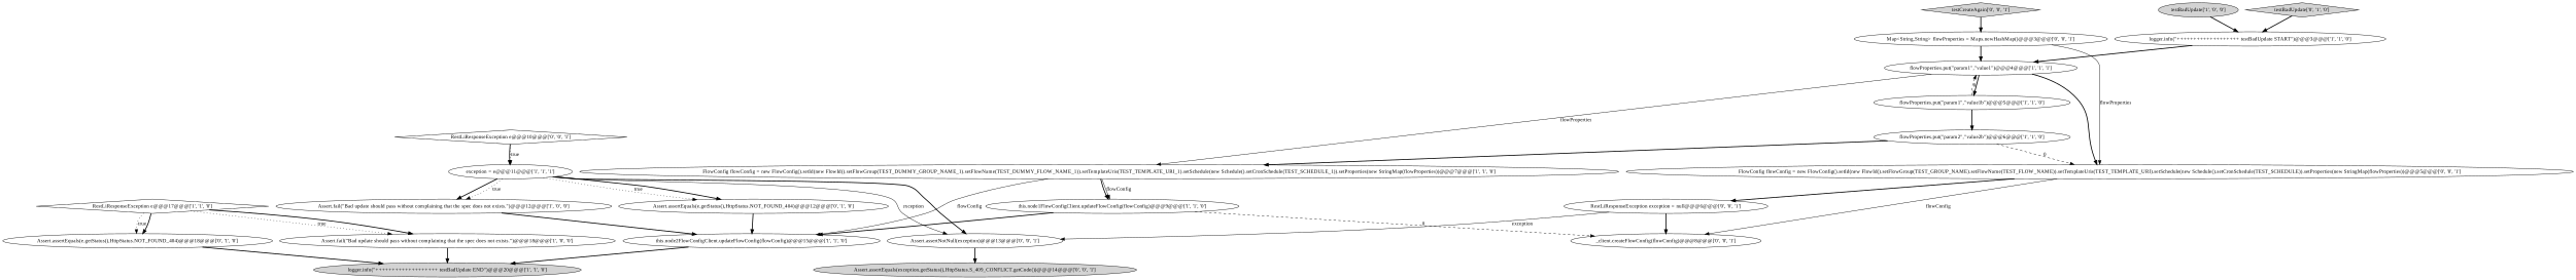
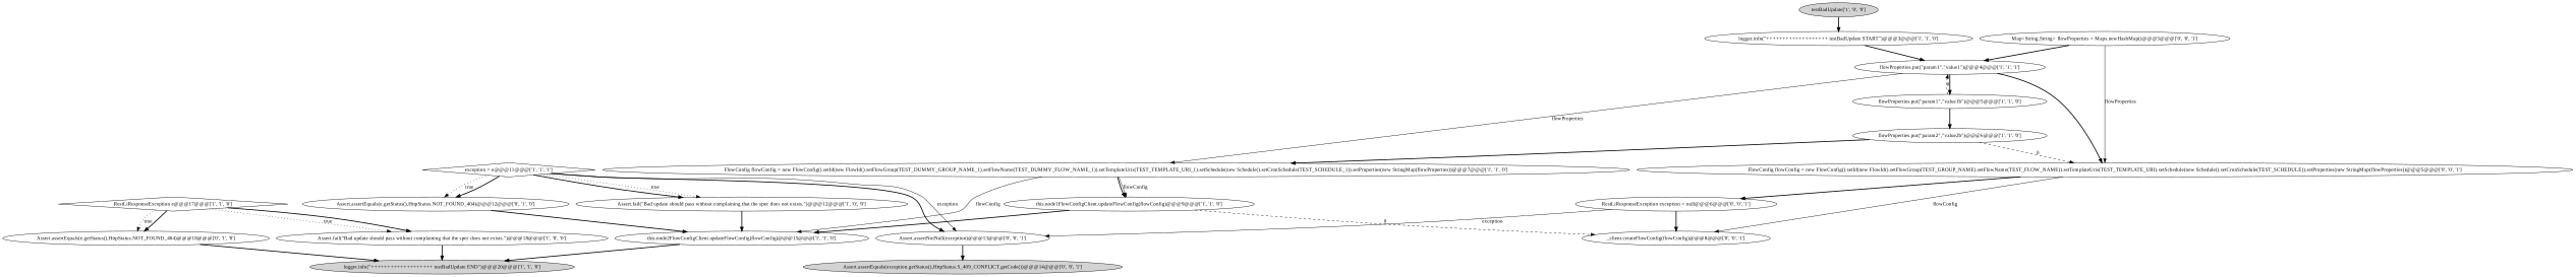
  digraph {
    fontname="Liberation Serif"
    node [fillcolor=white fontname="Liberation Serif" shape=ellipse style=filled]
    edge [fontname="Liberation Serif" style=bold]
    n1 [label="flowProperties.put(\"param2\",\"value2b\")@@@6@@@['1', '1', '0']"]
    n2 [label="FlowConfig flowConfig = new FlowConfig().setId(new FlowId().setFlowGroup(TEST_DUMMY_GROUP_NAME_1).setFlowName(TEST_DUMMY_FLOW_NAME_1)).setTemplateUris(TEST_TEMPLATE_URI_1).setSchedule(new Schedule().setCronSchedule(TEST_SCHEDULE_1)).setProperties(new StringMap(flowProperties))@@@7@@@['1', '1', '0']"]
    n3 [label="FlowConfig flowConfig = new FlowConfig().setId(new FlowId().setFlowGroup(TEST_GROUP_NAME).setFlowName(TEST_FLOW_NAME)).setTemplateUris(TEST_TEMPLATE_URI).setSchedule(new Schedule().setCronSchedule(TEST_SCHEDULE)).setProperties(new StringMap(flowProperties))@@@5@@@['0', '0', '1']"]
    n4 [label="this.node2FlowConfigClient.updateFlowConfig(flowConfig)@@@15@@@['1', '1', '0']"]
    n5 [label="this.node1FlowConfigClient.updateFlowConfig(flowConfig)@@@9@@@['1', '1', '0']"]
    n6 [label="_client.createFlowConfig(flowConfig)@@@8@@@['0', '0', '1']"]
    n7 [label="RestLiResponseException exception = null@@@6@@@['0', '0', '1']"]
    n8 [label="flowProperties.put(\"param1\",\"value1\")@@@4@@@['1', '1', '1']"]
    n9 [label="flowProperties.put(\"param1\",\"value1b\")@@@5@@@['1', '1', '0']"]
    n10 [label="Assert.assertEquals(e.getStatus(),HttpStatus.NOT_FOUND_404)@@@12@@@['0', '1', '0']"]
    n11 [fillcolor=lightgray label="logger.info(\"+++++++++++++++++++ testBadUpdate END\")@@@20@@@['1', '1', '0']"]
    n12 [label="Assert.fail(\"Bad update should pass without complaining that the spec does not exists.\")@@@12@@@['1', '0', '0']"]
    n13 [label="Assert.assertNotNull(exception)@@@13@@@['0', '0', '1']"]
    n14 [fillcolor=lightgray label="Assert.assertEquals(exception.getStatus(),HttpStatus.S_409_CONFLICT.getCode())@@@14@@@['0', '0', '1']"]
    n15 [label="Map<String,String> flowProperties = Maps.newHashMap()@@@3@@@['0', '0', '1']"]
-   n16 [fillcolor=lightgray label="testBadUpdate['0', '1', '0']" shape=diamond]
    n17 [label="logger.info(\"+++++++++++++++++++ testBadUpdate START\")@@@3@@@['1', '1', '0']"]
-   n18 [label="RestLiResponseException e@@@10@@@['0', '0', '1']" shape=diamond]
-   n19 [label="exception = e@@@11@@@['1', '1', '1']"]
+   n19 [label="exception = e@@@11@@@['1', '1', '1']" shape=diamond]
    n20 [label="RestLiResponseException e@@@17@@@['1', '1', '0']" shape=diamond]
    n21 [label="Assert.assertEquals(e.getStatus(),HttpStatus.NOT_FOUND_404)@@@18@@@['0', '1', '0']"]
    n22 [label="Assert.fail(\"Bad update should pass without complaining that the spec does not exists.\")@@@18@@@['1', '0', '0']"]
    n23 [fillcolor=lightgray label="testBadUpdate['1', '0', '0']"]
-   n24 [fillcolor=lightgray label="testCreateAgain['0', '0', '1']" shape=diamond]
    n1 -> n2
    n1 -> n3 [label=0 style=dashed]
    n2 -> n4 [label=flowConfig style=solid]
    n2 -> n5
    n2 -> n5 [label=flowConfig style=solid]
    n3 -> n6 [label=flowConfig style=solid]
    n3 -> n7
    n4 -> n11
    n5 -> n4
    n5 -> n6 [label=0 style=dashed]
    n7 -> n6
    n7 -> n13 [label=exception style=solid]
    n8 -> n2 [label=flowProperties style=solid]
    n8 -> n3
    n8 -> n9
    n9 -> n1
    n9 -> n8 [label=0 style=dashed]
    n10 -> n4
    n12 -> n4
    n13 -> n14
    n15 -> n3 [label=flowProperties style=solid]
    n15 -> n8
-   n16 -> n17
    n17 -> n8
-   n18 -> n19
-   n18 -> n19 [label=true style=dotted]
    n19 -> n10 [label=true style=dotted]
    n19 -> n10
    n19 -> n12
    n19 -> n12 [label=true style=dotted]
    n19 -> n13
    n19 -> n13 [label=exception style=solid]
    n20 -> n21 [label=true style=dotted]
    n20 -> n21
    n20 -> n22 [label=true style=dotted]
    n20 -> n22
    n21 -> n11
    n22 -> n11
    n23 -> n17
-   n24 -> n15
  }
